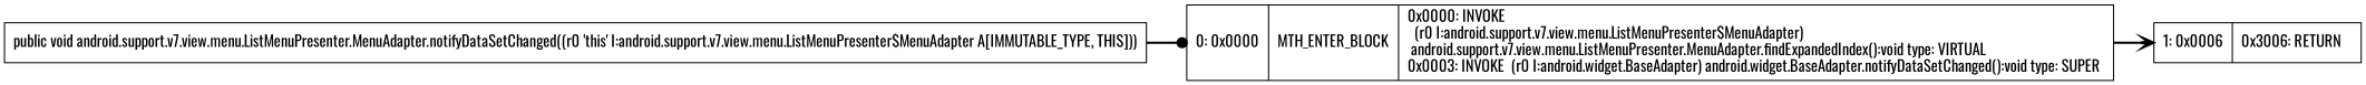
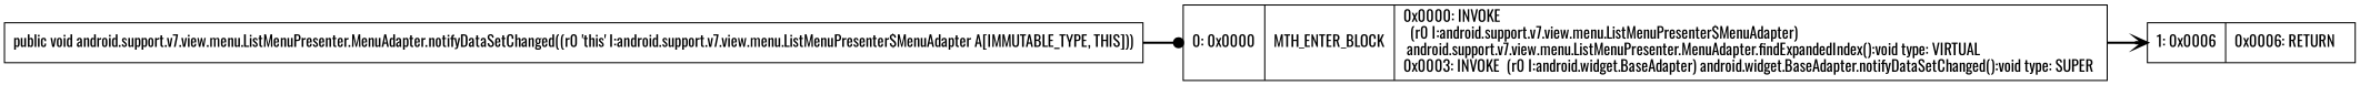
  digraph {
    rankdir=LR
    fontname=Oswald
    node [shape=record fontname=Oswald]
    edge [style=bold fontname=Oswald]
    n1 [label="{0\:\ 0x0000|MTH_ENTER_BLOCK\l|0x0000: INVOKE  \l  (r0 I:android.support.v7.view.menu.ListMenuPresenter$MenuAdapter)\l android.support.v7.view.menu.ListMenuPresenter.MenuAdapter.findExpandedIndex():void type: VIRTUAL \l0x0003: INVOKE  (r0 I:android.widget.BaseAdapter) android.widget.BaseAdapter.notifyDataSetChanged():void type: SUPER \l}"]
-   n2 [label="{1\:\ 0x0006|0x3006: RETURN   \l}"]
+   n2 [label="{1\:\ 0x0006|0x0006: RETURN   \l}"]
    n3 [label="{public void android.support.v7.view.menu.ListMenuPresenter.MenuAdapter.notifyDataSetChanged((r0 'this' I:android.support.v7.view.menu.ListMenuPresenter$MenuAdapter A[IMMUTABLE_TYPE, THIS])) }"]
    n1 -> n2 [arrowhead=vee]
    n3 -> n1 [arrowhead=dot]
  }
